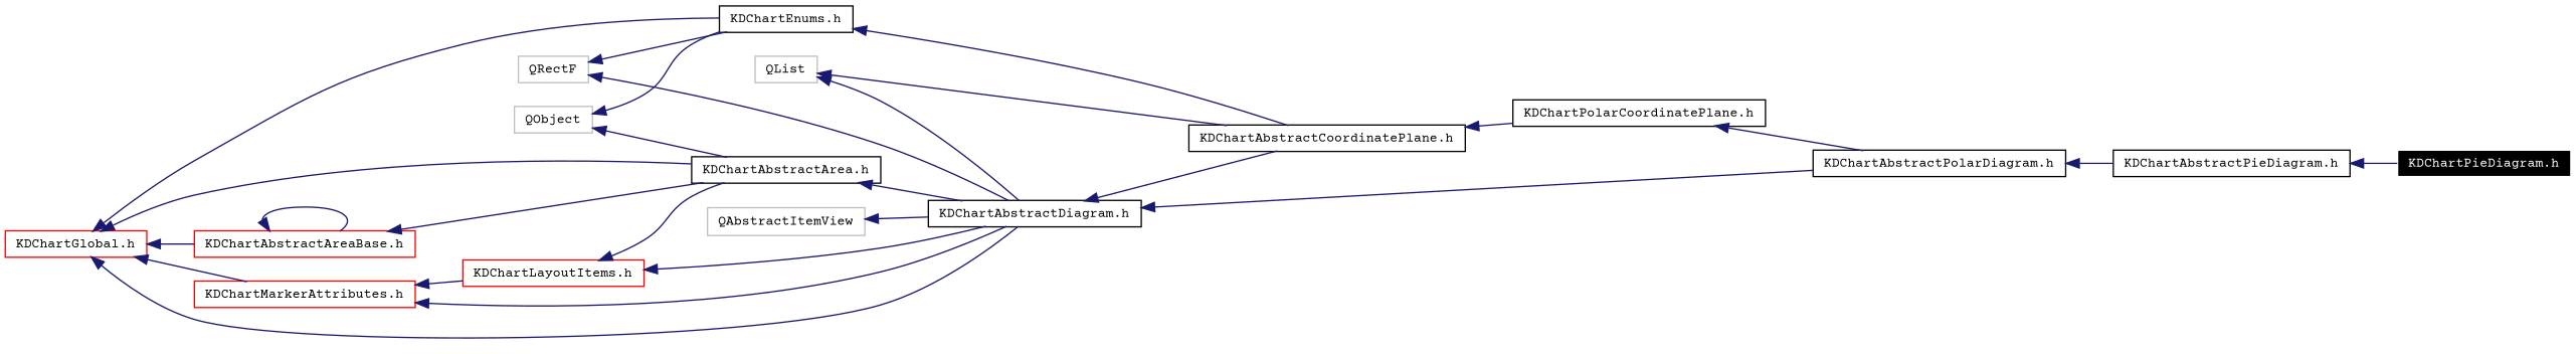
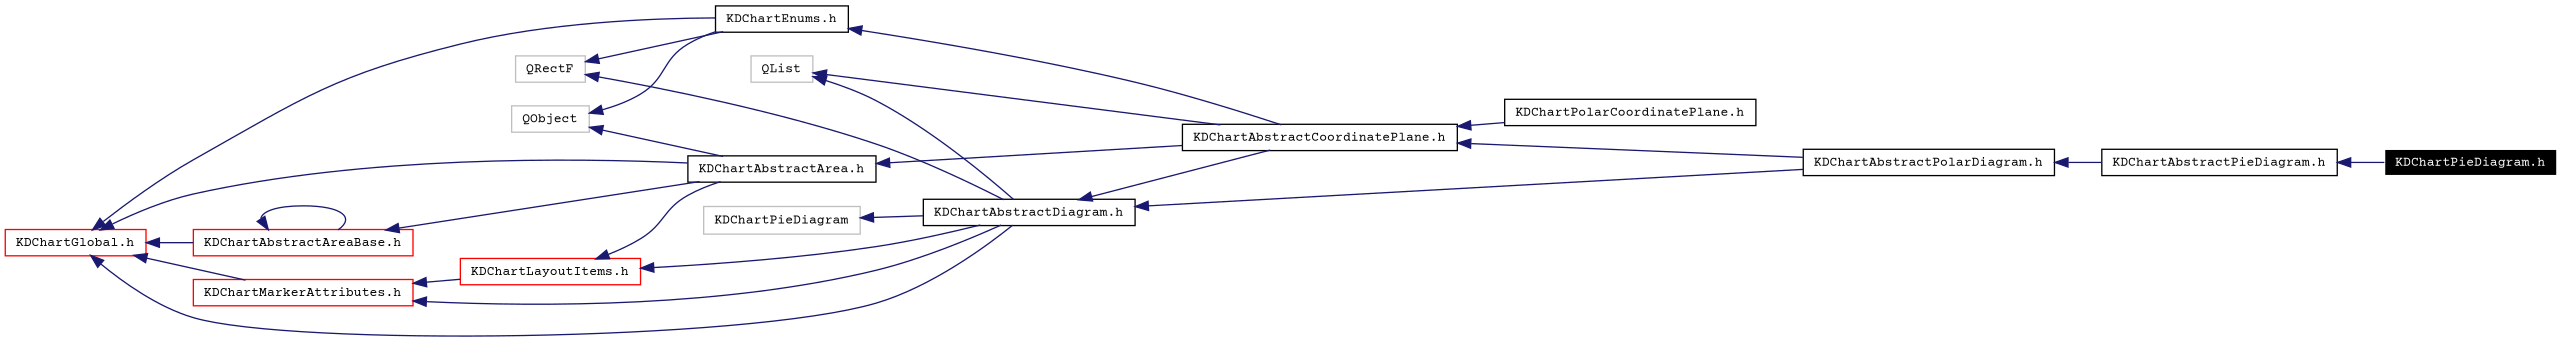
  digraph {
    fontname="Courier Prime"
    rankdir=LR
    node [color=black fontname="Courier Prime" fontsize=10 shape=record]
    edge [color=midnightblue dir=back fontname="Courier Prime" fontsize=10 labelfontname=Helvetica labelfontsize=10 style=solid]
    n1 [color=white fillcolor=black fontcolor=white height=0.2 label="KDChartPieDiagram.h" style=filled width=0.4]
    n2 [height=0.2 label="KDChartAbstractPieDiagram.h" width=0.4]
    n3 [height=0.2 label="KDChartAbstractPolarDiagram.h" width=0.4]
    n4 [height=0.2 label="KDChartPolarCoordinatePlane.h" width=0.4]
    n5 [height=0.2 label="KDChartAbstractCoordinatePlane.h" width=0.4]
    n6 [color=grey75 height=0.2 label=QObject width=0.4]
    n7 [height=0.2 label="KDChartAbstractArea.h" width=0.4]
    n8 [height=0.2 label="KDChartEnums.h" width=0.4]
    n9 [color=grey75 height=0.2 label=QList width=0.4]
    n10 [height=0.2 label="KDChartAbstractDiagram.h" width=0.4]
    n11 [color=red height=0.2 label="KDChartGlobal.h" width=0.4]
    n12 [color=red height=0.2 label="KDChartAbstractAreaBase.h" width=0.4]
    n13 [color=red height=0.2 label="KDChartMarkerAttributes.h" width=0.4]
    n14 [color=red height=0.2 label="KDChartLayoutItems.h" width=0.4]
    n15 [color=grey75 height=0.2 label=QRectF width=0.4]
-   n16 [color=grey75 height=0.2 label=QAbstractItemView width=0.4]
+   n16 [color=grey75 height=0.2 label=KDChartPieDiagram width=0.4]
    n2 -> n1
    n3 -> n2
-   n4 -> n3
+   n5 -> n3
    n5 -> n4
    n6 -> n7
    n6 -> n8
-   n7 -> n10
+   n7 -> n5
    n8 -> n5
    n9 -> n5
    n9 -> n10
    n10 -> n3
    n10 -> n5
    n11 -> n7
    n11 -> n8
    n11 -> n10
    n11 -> n12
    n11 -> n13
    n12 -> n7
    n12 -> n12
    n13 -> n10
    n13 -> n14
    n14 -> n7
    n14 -> n10
    n15 -> n8
    n15 -> n10
    n16 -> n10
  }
